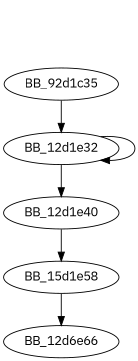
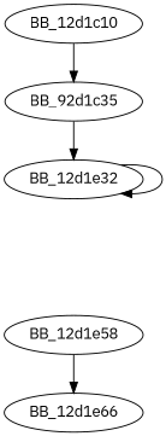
  digraph {
    fontname="IBM Plex Sans"
    node [fontname="IBM Plex Sans"]
    edge [fontname="IBM Plex Sans"]
    n1 [label=BB_92d1c35]
+   BB_12d1c10
    n3 [label=BB_12d1e32]
-   BB_12d1e40
-   BB_12d1e58 [label=BB_15d1e58]
-   BB_12d1e66 [label=BB_12d6e66]
+   BB_12d1e58
+   BB_12d1e66
    n1 -> n3
+   BB_12d1c10 -> n1
    n3 -> n3
-   n3 -> BB_12d1e40
-   BB_12d1e40 -> BB_12d1e58
    BB_12d1e58 -> BB_12d1e66
  }
